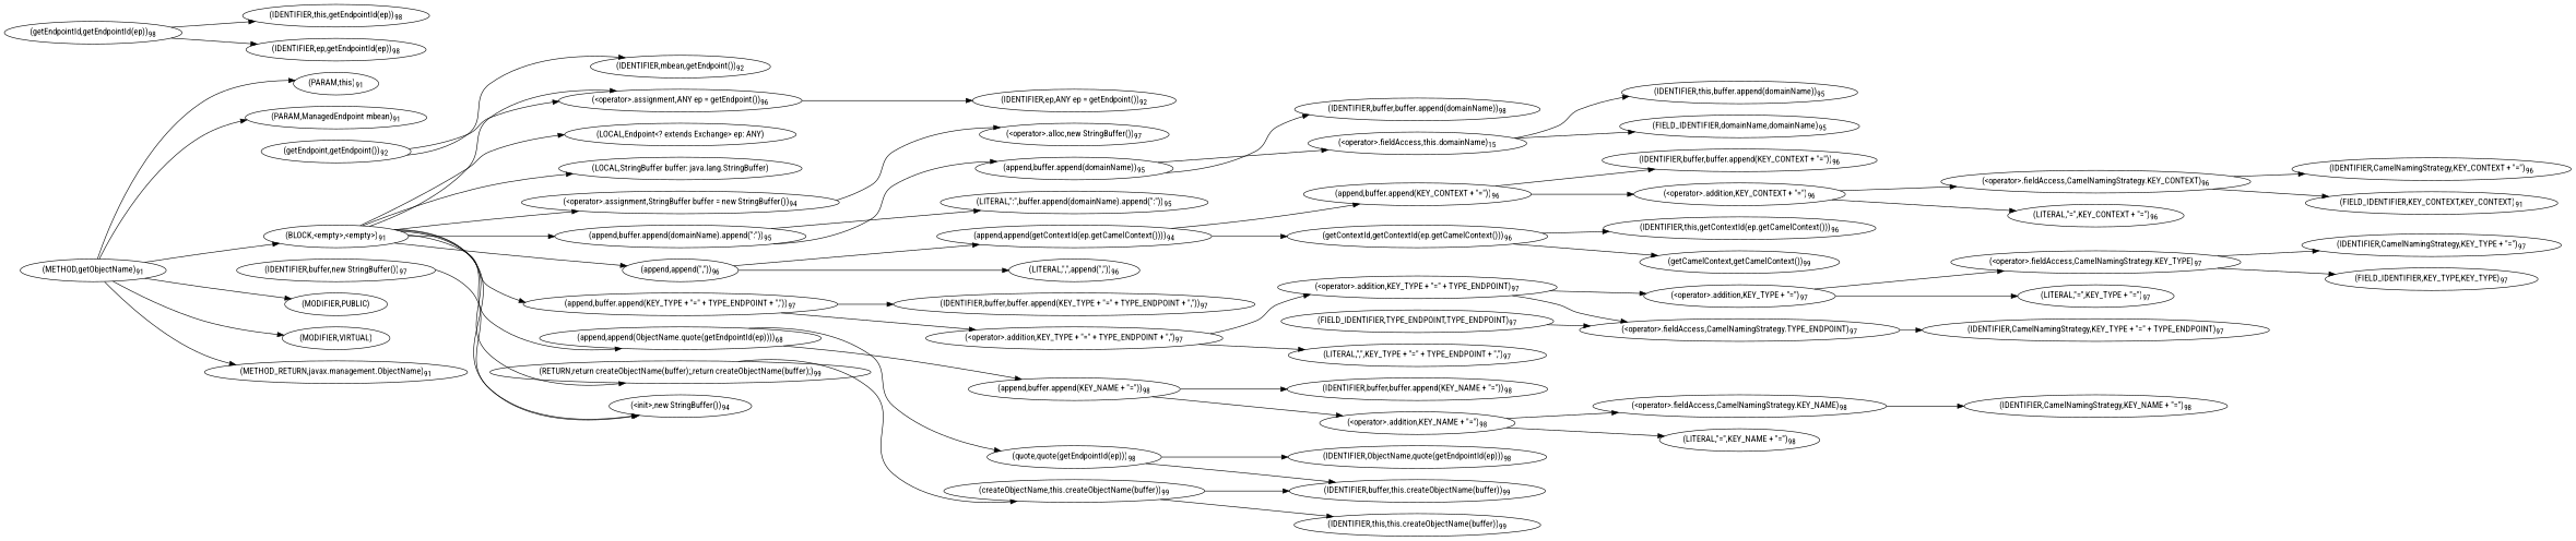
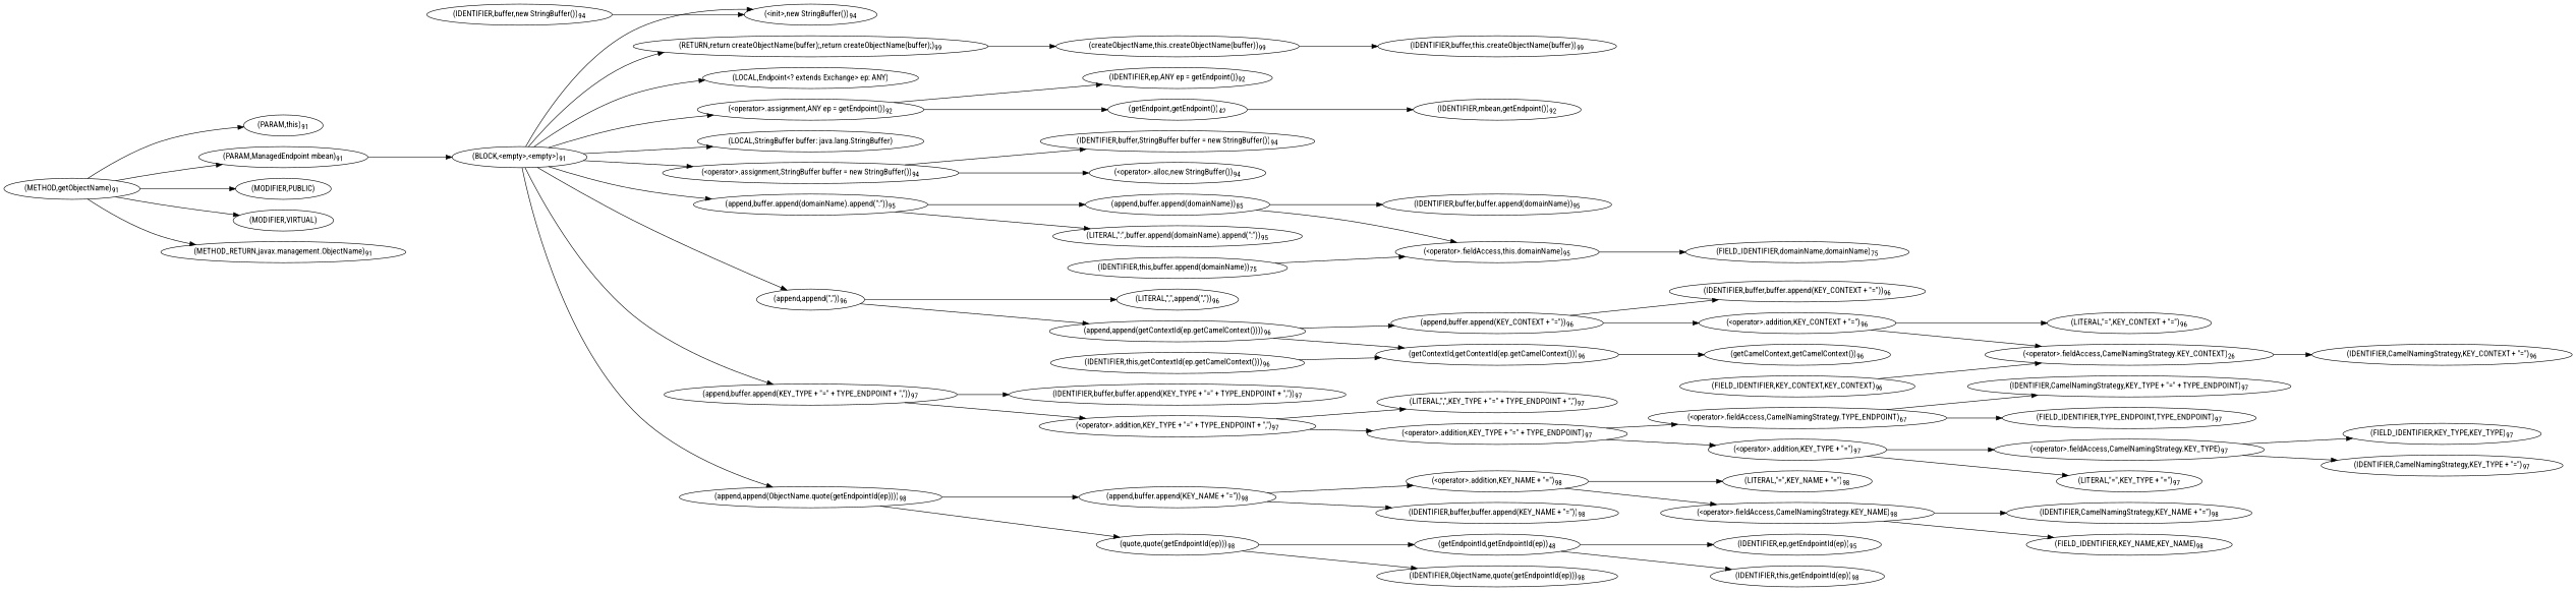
  digraph {
    fontname="Roboto Condensed"
    rankdir=LR
    node [fontname="Roboto Condensed"]
    edge [fontname="Roboto Condensed"]
    n1 [label=<(METHOD,getObjectName)<SUB>91</SUB>>]
    n2 [label=<(PARAM,this)<SUB>91</SUB>>]
    n3 [label=<(PARAM,ManagedEndpoint mbean)<SUB>91</SUB>>]
    n4 [label=<(BLOCK,&lt;empty&gt;,&lt;empty&gt;)<SUB>91</SUB>>]
    n5 [label=<(MODIFIER,PUBLIC)>]
    n6 [label=<(MODIFIER,VIRTUAL)>]
    n7 [label=<(METHOD_RETURN,javax.management.ObjectName)<SUB>91</SUB>>]
    n8 [label=<(LOCAL,Endpoint&lt;? extends Exchange&gt; ep: ANY)>]
-   n9 [label=<(&lt;operator&gt;.assignment,ANY ep = getEndpoint())<SUB>96</SUB>>]
+   n9 [label=<(&lt;operator&gt;.assignment,ANY ep = getEndpoint())<SUB>92</SUB>>]
    n10 [label=<(LOCAL,StringBuffer buffer: java.lang.StringBuffer)>]
    n11 [label=<(&lt;operator&gt;.assignment,StringBuffer buffer = new StringBuffer())<SUB>94</SUB>>]
    n12 [label=<(&lt;init&gt;,new StringBuffer())<SUB>94</SUB>>]
    n13 [label=<(append,buffer.append(domainName).append(&quot;:&quot;))<SUB>95</SUB>>]
    n14 [label=<(append,append(&quot;,&quot;))<SUB>96</SUB>>]
    n15 [label=<(append,buffer.append(KEY_TYPE + &quot;=&quot; + TYPE_ENDPOINT + &quot;,&quot;))<SUB>97</SUB>>]
-   n16 [label=<(append,append(ObjectName.quote(getEndpointId(ep))))<SUB>68</SUB>>]
+   n16 [label=<(append,append(ObjectName.quote(getEndpointId(ep))))<SUB>98</SUB>>]
    n17 [label=<(RETURN,return createObjectName(buffer);,return createObjectName(buffer);)<SUB>99</SUB>>]
    n18 [label=<(IDENTIFIER,ep,ANY ep = getEndpoint())<SUB>92</SUB>>]
-   n19 [label=<(getEndpoint,getEndpoint())<SUB>92</SUB>>]
-   n21 [label=<(&lt;operator&gt;.alloc,new StringBuffer())<SUB>97</SUB>>]
-   n22 [label=<(append,buffer.append(domainName))<SUB>95</SUB>>]
+   n19 [label=<(getEndpoint,getEndpoint())<SUB>42</SUB>>]
+   n20 [label=<(IDENTIFIER,buffer,StringBuffer buffer = new StringBuffer())<SUB>94</SUB>>]
+   n21 [label=<(&lt;operator&gt;.alloc,new StringBuffer())<SUB>94</SUB>>]
+   n22 [label=<(append,buffer.append(domainName))<SUB>85</SUB>>]
    n23 [label=<(LITERAL,&quot;:&quot;,buffer.append(domainName).append(&quot;:&quot;))<SUB>95</SUB>>]
-   n24 [label=<(append,append(getContextId(ep.getCamelContext())))<SUB>94</SUB>>]
+   n24 [label=<(append,append(getContextId(ep.getCamelContext())))<SUB>96</SUB>>]
    n25 [label=<(LITERAL,&quot;,&quot;,append(&quot;,&quot;))<SUB>96</SUB>>]
    n26 [label=<(IDENTIFIER,buffer,buffer.append(KEY_TYPE + &quot;=&quot; + TYPE_ENDPOINT + &quot;,&quot;))<SUB>97</SUB>>]
    n27 [label=<(&lt;operator&gt;.addition,KEY_TYPE + &quot;=&quot; + TYPE_ENDPOINT + &quot;,&quot;)<SUB>97</SUB>>]
    n28 [label=<(append,buffer.append(KEY_NAME + &quot;=&quot;))<SUB>98</SUB>>]
    n29 [label=<(quote,quote(getEndpointId(ep)))<SUB>98</SUB>>]
    n30 [label=<(createObjectName,this.createObjectName(buffer))<SUB>99</SUB>>]
    n31 [label=<(IDENTIFIER,mbean,getEndpoint())<SUB>92</SUB>>]
-   n32 [label=<(IDENTIFIER,buffer,new StringBuffer())<SUB>97</SUB>>]
-   n33 [label=<(IDENTIFIER,buffer,buffer.append(domainName))<SUB>98</SUB>>]
-   n34 [label=<(&lt;operator&gt;.fieldAccess,this.domainName)<SUB>15</SUB>>]
-   n35 [label=<(IDENTIFIER,this,buffer.append(domainName))<SUB>95</SUB>>]
-   n36 [label=<(FIELD_IDENTIFIER,domainName,domainName)<SUB>95</SUB>>]
+   n32 [label=<(IDENTIFIER,buffer,new StringBuffer())<SUB>94</SUB>>]
+   n33 [label=<(IDENTIFIER,buffer,buffer.append(domainName))<SUB>95</SUB>>]
+   n34 [label=<(&lt;operator&gt;.fieldAccess,this.domainName)<SUB>95</SUB>>]
+   n35 [label=<(IDENTIFIER,this,buffer.append(domainName))<SUB>75</SUB>>]
+   n36 [label=<(FIELD_IDENTIFIER,domainName,domainName)<SUB>75</SUB>>]
    n37 [label=<(append,buffer.append(KEY_CONTEXT + &quot;=&quot;))<SUB>96</SUB>>]
    n38 [label=<(getContextId,getContextId(ep.getCamelContext()))<SUB>96</SUB>>]
    n39 [label=<(IDENTIFIER,buffer,buffer.append(KEY_CONTEXT + &quot;=&quot;))<SUB>96</SUB>>]
    n40 [label=<(&lt;operator&gt;.addition,KEY_CONTEXT + &quot;=&quot;)<SUB>96</SUB>>]
    n41 [label=<(IDENTIFIER,this,getContextId(ep.getCamelContext()))<SUB>96</SUB>>]
-   n42 [label=<(getCamelContext,getCamelContext())<SUB>99</SUB>>]
-   n43 [label=<(&lt;operator&gt;.fieldAccess,CamelNamingStrategy.KEY_CONTEXT)<SUB>96</SUB>>]
+   n42 [label=<(getCamelContext,getCamelContext())<SUB>96</SUB>>]
+   n43 [label=<(&lt;operator&gt;.fieldAccess,CamelNamingStrategy.KEY_CONTEXT)<SUB>26</SUB>>]
    n44 [label=<(LITERAL,&quot;=&quot;,KEY_CONTEXT + &quot;=&quot;)<SUB>96</SUB>>]
    n45 [label=<(IDENTIFIER,CamelNamingStrategy,KEY_CONTEXT + &quot;=&quot;)<SUB>96</SUB>>]
-   n46 [label=<(FIELD_IDENTIFIER,KEY_CONTEXT,KEY_CONTEXT)<SUB>91</SUB>>]
+   n46 [label=<(FIELD_IDENTIFIER,KEY_CONTEXT,KEY_CONTEXT)<SUB>96</SUB>>]
    n47 [label=<(&lt;operator&gt;.addition,KEY_TYPE + &quot;=&quot; + TYPE_ENDPOINT)<SUB>97</SUB>>]
    n48 [label=<(LITERAL,&quot;,&quot;,KEY_TYPE + &quot;=&quot; + TYPE_ENDPOINT + &quot;,&quot;)<SUB>97</SUB>>]
    n49 [label=<(&lt;operator&gt;.addition,KEY_TYPE + &quot;=&quot;)<SUB>97</SUB>>]
-   n50 [label=<(&lt;operator&gt;.fieldAccess,CamelNamingStrategy.TYPE_ENDPOINT)<SUB>97</SUB>>]
+   n50 [label=<(&lt;operator&gt;.fieldAccess,CamelNamingStrategy.TYPE_ENDPOINT)<SUB>67</SUB>>]
    n51 [label=<(&lt;operator&gt;.fieldAccess,CamelNamingStrategy.KEY_TYPE)<SUB>97</SUB>>]
    n52 [label=<(LITERAL,&quot;=&quot;,KEY_TYPE + &quot;=&quot;)<SUB>97</SUB>>]
    n53 [label=<(IDENTIFIER,CamelNamingStrategy,KEY_TYPE + &quot;=&quot; + TYPE_ENDPOINT)<SUB>97</SUB>>]
    n54 [label=<(FIELD_IDENTIFIER,TYPE_ENDPOINT,TYPE_ENDPOINT)<SUB>97</SUB>>]
    n55 [label=<(IDENTIFIER,CamelNamingStrategy,KEY_TYPE + &quot;=&quot;)<SUB>97</SUB>>]
    n56 [label=<(FIELD_IDENTIFIER,KEY_TYPE,KEY_TYPE)<SUB>97</SUB>>]
    n57 [label=<(IDENTIFIER,buffer,buffer.append(KEY_NAME + &quot;=&quot;))<SUB>98</SUB>>]
    n58 [label=<(&lt;operator&gt;.addition,KEY_NAME + &quot;=&quot;)<SUB>98</SUB>>]
    n59 [label=<(IDENTIFIER,ObjectName,quote(getEndpointId(ep)))<SUB>98</SUB>>]
-   n60 [label=<(getEndpointId,getEndpointId(ep))<SUB>98</SUB>>]
+   n60 [label=<(getEndpointId,getEndpointId(ep))<SUB>48</SUB>>]
    n61 [label=<(&lt;operator&gt;.fieldAccess,CamelNamingStrategy.KEY_NAME)<SUB>98</SUB>>]
    n62 [label=<(LITERAL,&quot;=&quot;,KEY_NAME + &quot;=&quot;)<SUB>98</SUB>>]
    n63 [label=<(IDENTIFIER,CamelNamingStrategy,KEY_NAME + &quot;=&quot;)<SUB>98</SUB>>]
+   n64 [label=<(FIELD_IDENTIFIER,KEY_NAME,KEY_NAME)<SUB>98</SUB>>]
    n65 [label=<(IDENTIFIER,this,getEndpointId(ep))<SUB>98</SUB>>]
-   n66 [label=<(IDENTIFIER,ep,getEndpointId(ep))<SUB>98</SUB>>]
-   n67 [label=<(IDENTIFIER,this,this.createObjectName(buffer))<SUB>99</SUB>>]
+   n66 [label=<(IDENTIFIER,ep,getEndpointId(ep))<SUB>95</SUB>>]
    n68 [label=<(IDENTIFIER,buffer,this.createObjectName(buffer))<SUB>99</SUB>>]
    n1 -> n2
    n1 -> n3
-   n1 -> n4
+   n3 -> n4
    n1 -> n5
    n1 -> n6
    n1 -> n7
    n4 -> n8
    n4 -> n9
    n4 -> n10
    n4 -> n11
    n4 -> n12
    n4 -> n13
    n4 -> n14
    n4 -> n15
    n4 -> n16
    n4 -> n17
    n9 -> n18
-   n19 -> n9
+   n9 -> n19
+   n11 -> n20
    n11 -> n21
    n13 -> n22
    n13 -> n23
    n14 -> n24
    n14 -> n25
    n15 -> n26
    n15 -> n27
    n16 -> n28
    n16 -> n29
    n17 -> n30
    n19 -> n31
    n22 -> n33
    n22 -> n34
    n24 -> n37
    n24 -> n38
    n27 -> n47
    n27 -> n48
    n28 -> n57
    n28 -> n58
    n29 -> n59
-   n29 -> n68
-   n30 -> n67
+   n29 -> n60
    n30 -> n68
    n32 -> n12
-   n34 -> n35
+   n35 -> n34
    n34 -> n36
    n37 -> n39
    n37 -> n40
-   n38 -> n41
+   n41 -> n38
    n38 -> n42
    n40 -> n43
    n40 -> n44
    n43 -> n45
-   n43 -> n46
+   n46 -> n43
    n47 -> n49
    n47 -> n50
    n49 -> n51
    n49 -> n52
    n50 -> n53
-   n54 -> n50
+   n50 -> n54
    n51 -> n55
    n51 -> n56
    n58 -> n61
    n58 -> n62
    n60 -> n65
    n60 -> n66
    n61 -> n63
+   n61 -> n64
  }
